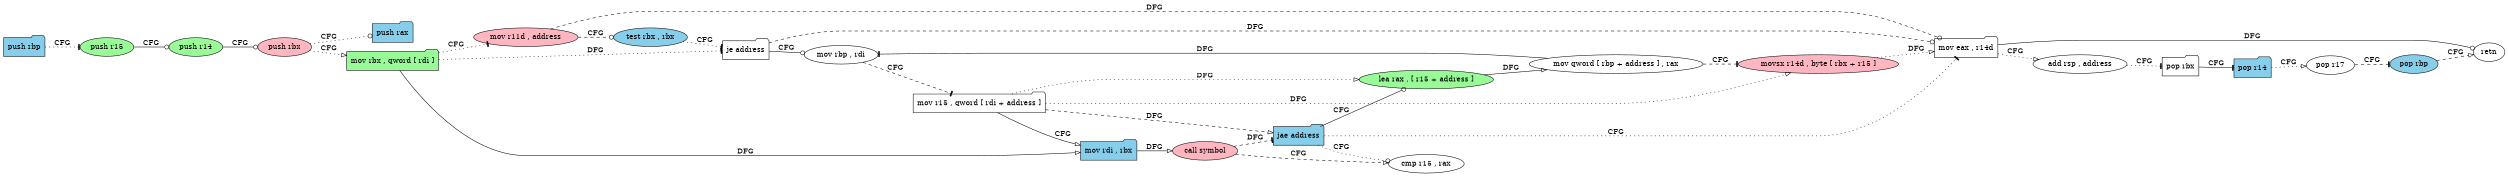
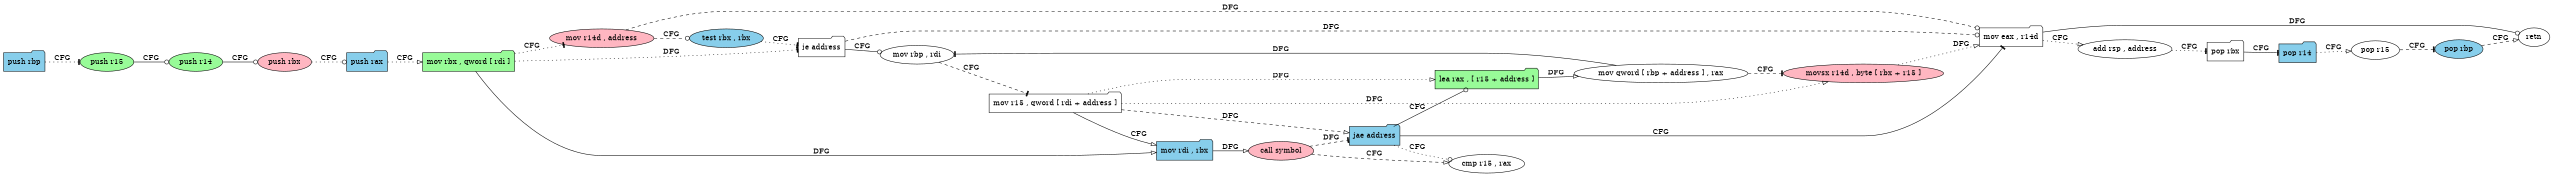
  digraph {
    rankdir=LR
    node [fillcolor=white shape=ellipse style=filled]
    edge [arrowhead=onormal style=dotted]
    n1 [fillcolor=skyblue label="push rbp" shape=folder]
    n2 [fillcolor=palegreen label="push r15"]
    n3 [fillcolor=palegreen label="push r14"]
    n4 [fillcolor=lightpink label="push rbx"]
    n5 [fillcolor=skyblue label="push rax" shape=folder]
    n6 [fillcolor=palegreen label="mov rbx , qword [ rdi ]" shape=folder]
-   n7 [fillcolor=lightpink label="mov r11d , address"]
+   n7 [fillcolor=lightpink label="mov r14d , address"]
    n8 [label="je address" shape=folder]
    n9 [fillcolor=skyblue label="mov rdi , rbx" shape=folder]
    n10 [fillcolor=skyblue label="test rbx , rbx"]
    n11 [label="mov eax , r14d" shape=folder]
    n12 [label="mov rbp , rdi"]
    n13 [fillcolor=lightpink label="call symbol"]
    n14 [fillcolor=lightpink label="movsx r14d , byte [ rbx + r15 ]"]
    n15 [label="add rsp , address"]
    n16 [label=retn]
    n17 [label="mov r15 , qword [ rdi + address ]" shape=folder]
    n18 [label="pop rbx" shape=folder]
    n19 [fillcolor=skyblue label="jae address" shape=folder]
-   n20 [fillcolor=palegreen label="lea rax , [ r15 + address ]"]
+   n20 [fillcolor=palegreen label="lea rax , [ r15 + address ]" shape=folder]
    n21 [label="mov qword [ rbp + address ] , rax"]
    n22 [fillcolor=skyblue label="pop r14" shape=folder]
-   n23 [label="pop r17"]
+   n23 [label="pop r15"]
    n24 [fillcolor=skyblue label="pop rbp"]
    n25 [label="cmp r15 , rax"]
    n1 -> n2 [arrowhead=tee label=CFG]
    n2 -> n3 [arrowhead=odot label=CFG style=solid]
    n3 -> n4 [arrowhead=odot label=CFG style=solid]
    n4 -> n5 [arrowhead=odot label=CFG]
-   n4 -> n6 [label=CFG]
+   n5 -> n6 [label=CFG]
    n6 -> n7 [arrowhead=tee label=CFG]
    n6 -> n8 [arrowhead=tee label=DFG]
    n6 -> n9 [label=DFG style=solid]
    n7 -> n10 [arrowhead=odot label=CFG style=dashed]
    n7 -> n11 [arrowhead=odot label=DFG style=dashed]
    n8 -> n11 [arrowhead=odot label=DFG style=dashed]
    n8 -> n12 [arrowhead=odot label=CFG style=solid]
    n9 -> n13 [label=DFG style=solid]
    n10 -> n8 [arrowhead=tee label=CFG]
    n11 -> n15 [label=CFG]
    n11 -> n16 [arrowhead=odot label=DFG style=solid]
    n12 -> n17 [arrowhead=tee label=CFG style=dashed]
    n13 -> n19 [arrowhead=tee label=DFG style=dashed]
    n13 -> n25 [label=CFG style=dashed]
    n14 -> n11 [label=DFG]
    n15 -> n18 [arrowhead=tee label=CFG]
    n17 -> n9 [label=CFG style=solid]
    n17 -> n14 [label=DFG]
    n17 -> n19 [label=DFG style=dashed]
    n17 -> n20 [label=DFG]
    n18 -> n22 [arrowhead=tee label=CFG style=solid]
-   n19 -> n11 [arrowhead=tee label=CFG]
+   n19 -> n11 [arrowhead=tee label=CFG style=solid]
    n19 -> n20 [arrowhead=odot label=CFG style=solid]
    n19 -> n25 [arrowhead=odot label=CFG]
    n20 -> n21 [label=DFG style=solid]
    n21 -> n12 [arrowhead=tee label=DFG style=solid]
    n21 -> n14 [arrowhead=tee label=CFG style=dashed]
    n22 -> n23 [label=CFG]
    n23 -> n24 [arrowhead=tee label=CFG style=dashed]
    n24 -> n16 [label=CFG style=dashed]
  }
